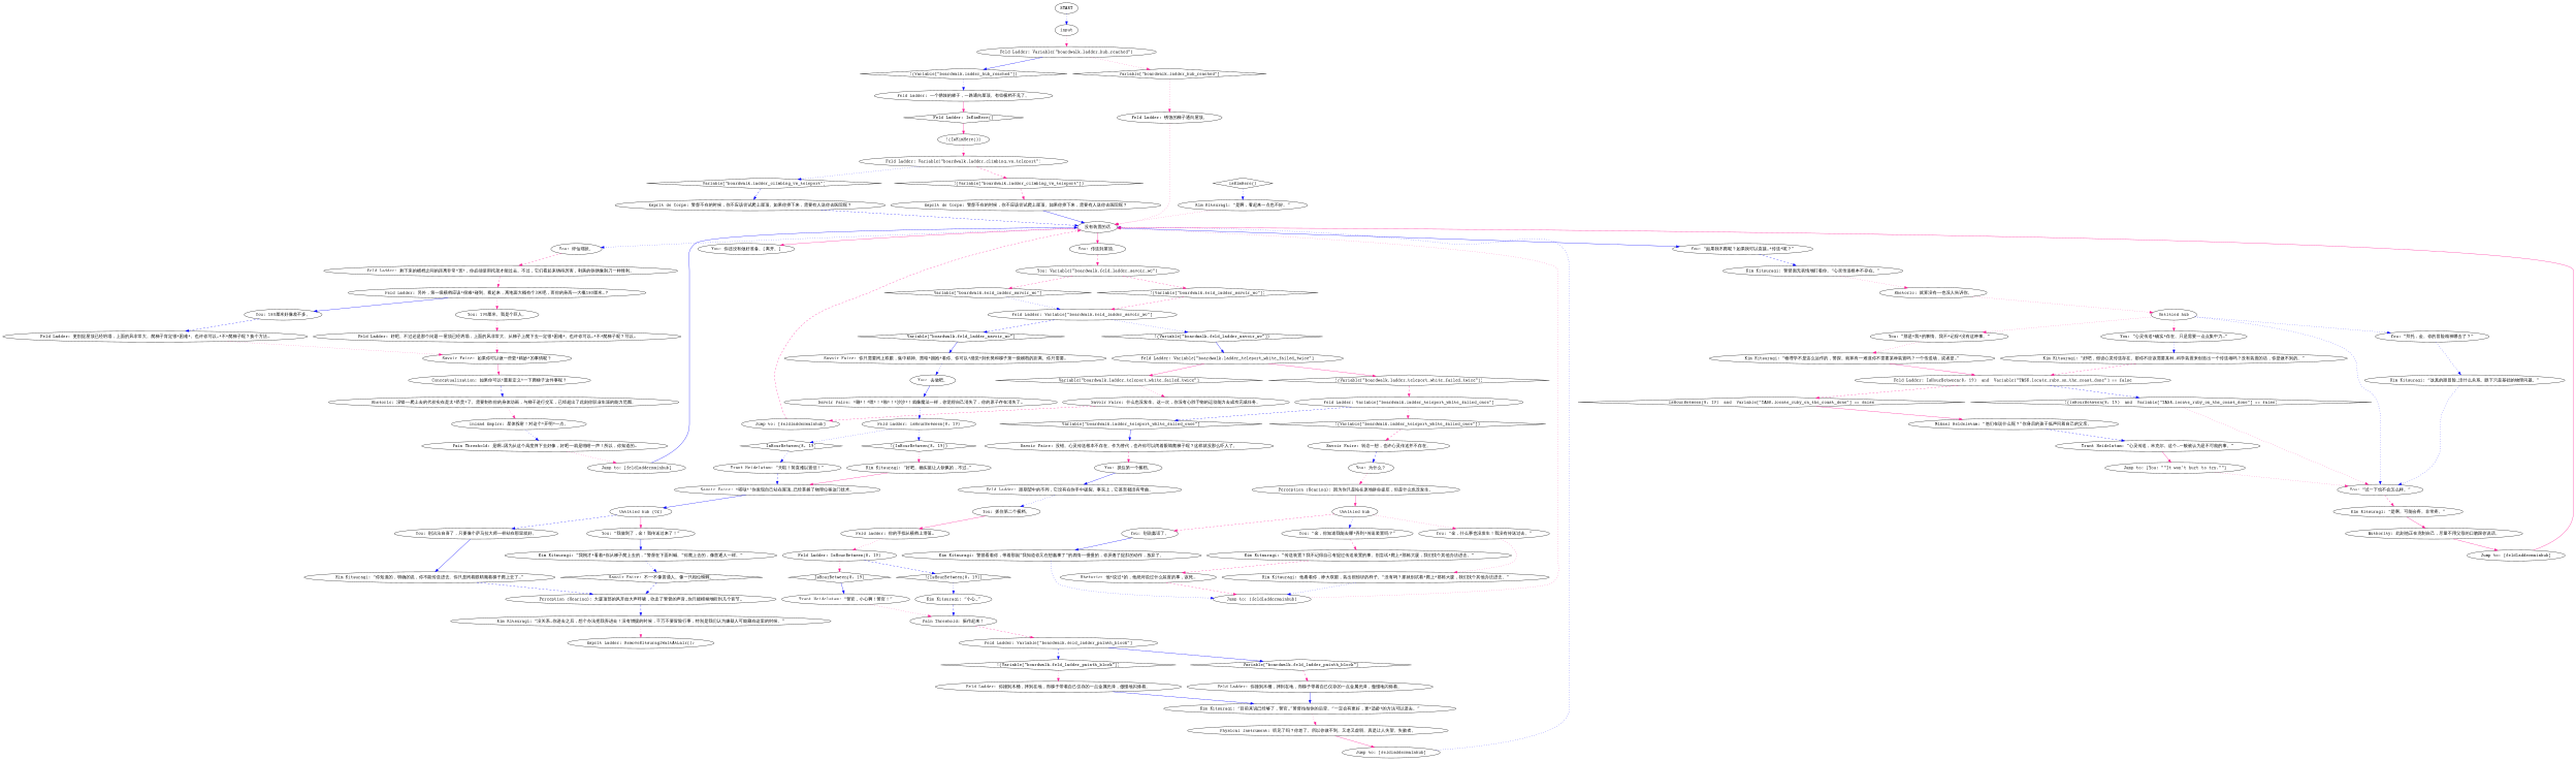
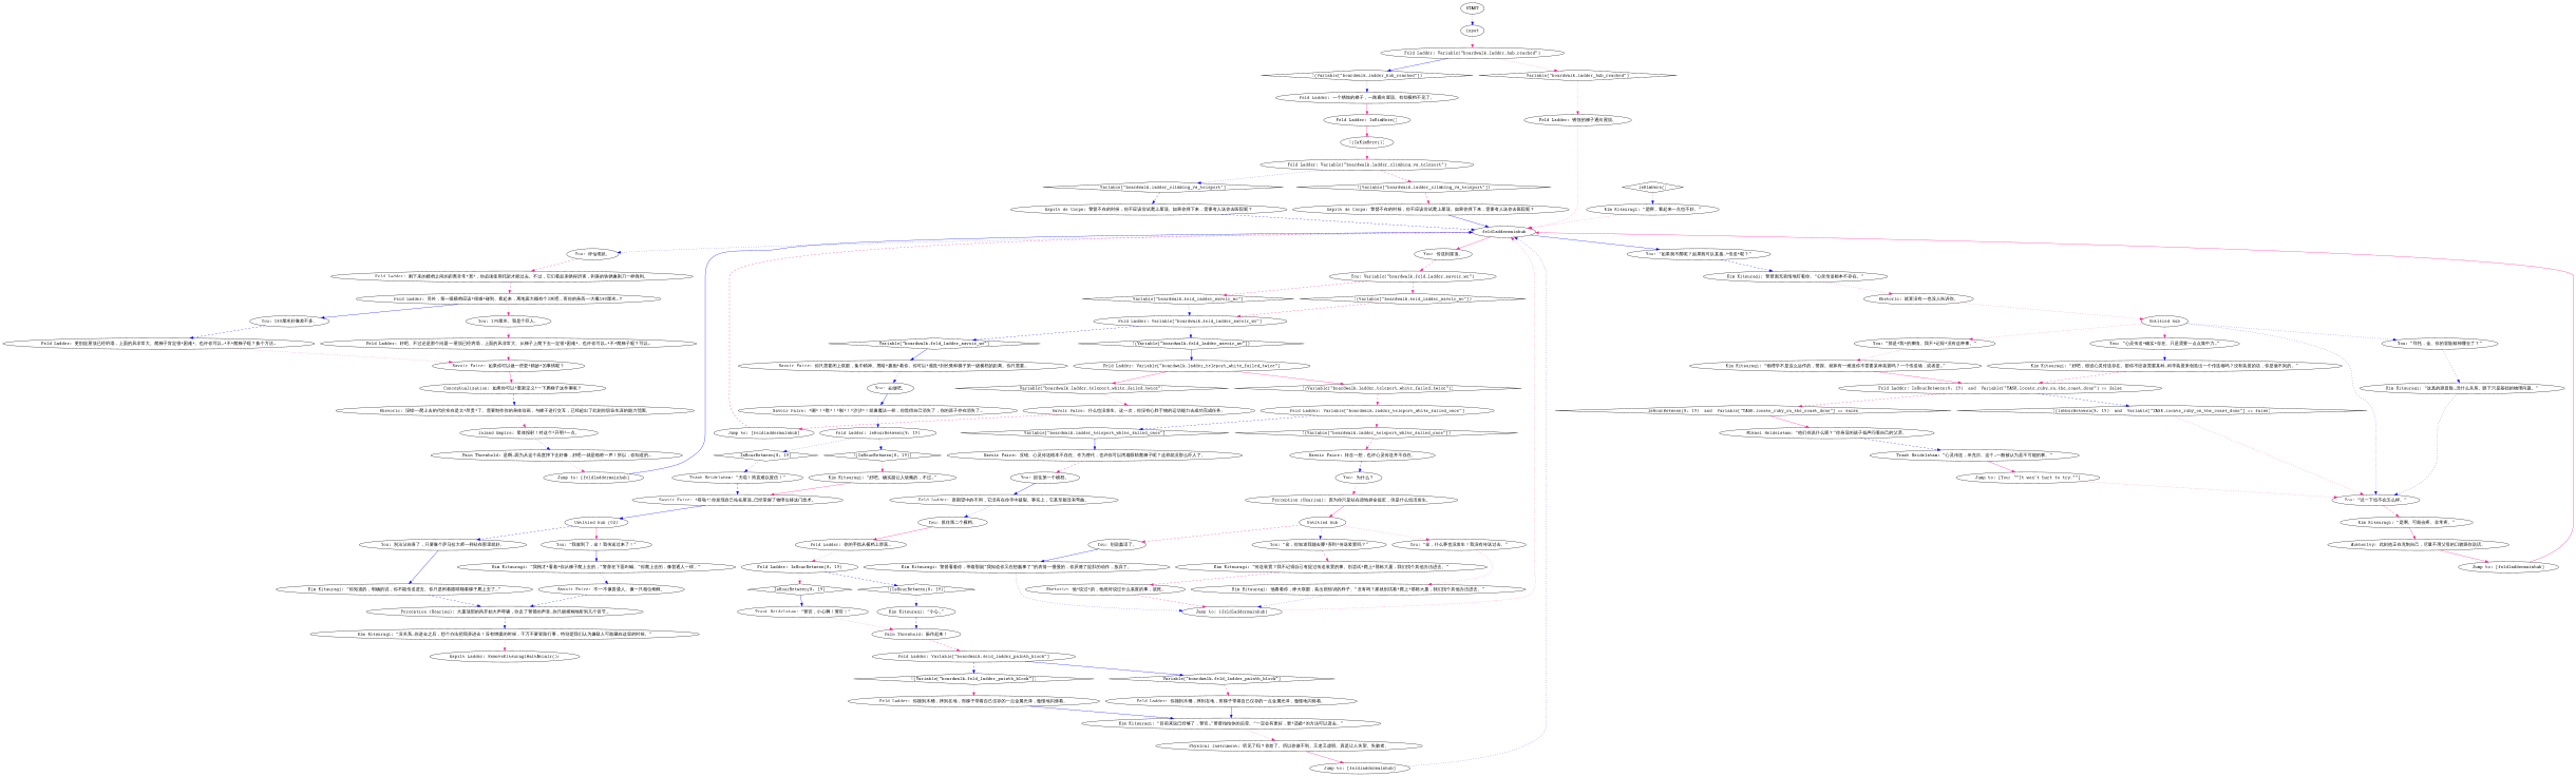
  digraph {
    fontname="Courier Prime"
    node [fontname="Courier Prime"]
    edge [color=deeppink fontname="Courier Prime" style=dotted]
    n1 [label=START]
    n2 [label=input]
    n3 [label="Feld Ladder: Variable[\"boardwalk.ladder_hub_reached\"]"]
    n4 [label="Variable[\"boardwalk.ladder_hub_reached\"]" shape=diamond]
    n5 [label="!(Variable[\"boardwalk.ladder_hub_reached\"])" shape=diamond]
    n6 [label="Kim Kitsuragi: “物理学不是这么运作的，警探。就算有——难道你不需要某种装置吗？一个传送场，或者是…”"]
    n7 [label="Feld Ladder: IsHourBetween(8, 19)  and  Variable[\"TASK.locate_ruby_on_the_coast_done\"] == false"]
    n8 [label="IsHourBetween(8, 19)  and  Variable[\"TASK.locate_ruby_on_the_coast_done\"] == false" shape=diamond]
    n9 [label="!(IsHourBetween(8, 19)  and  Variable[\"TASK.locate_ruby_on_the_coast_done\"] == false)" shape=diamond]
    n10 [label="Feld Ladder: Variable[\"boardwalk.ladder_climbing_vs_teleport\"]"]
    n11 [label="Variable[\"boardwalk.ladder_climbing_vs_teleport\"]" shape=diamond]
    n12 [label="!(Variable[\"boardwalk.ladder_climbing_vs_teleport\"])" shape=diamond]
    n13 [label="Esprit de Corps: 警督不在的时候，你不应该尝试爬上屋顶。如果你摔下来，需要有人送你去医院呢？"]
    n14 [label="Esprit de Corps: 警督不在的时候，你不应该尝试爬上屋顶。如果你摔下来，需要有人送你去医院呢？"]
-   n15 [label="没有装置的话"]
+   n15 [label=feldladdermainhub]
    n16 [label="Feld Ladder: 另外，第一级横档应该*很难*碰到。看起来，离地面大概有个3米吧，而你的身高——大概180厘米…？"]
    n17 [label="You: 180厘米好像差不多。"]
    n18 [label="You: 190厘米。我是个巨人。"]
    n19 [label="Feld Ladder: 更别提屋顶已经坍塌，上面的风非常大。爬梯子肯定很*困难*。也许你可以…*不*爬梯子呢？换个方法…"]
    n20 [label="Feld Ladder: 好吧。不过还是那个问题——屋顶已经坍塌，上面的风非常大。从梯子上爬下去一定很*困难*。也许你可以…*不*爬梯子呢？可以…"]
    n21 [label="You: 评估现状。"]
    n22 [label="Feld Ladder: 剩下来的横档之间的距离非常*宽*，你必须使用托架才能过去。不过，它们看起来锈得厉害，剥落的铁锈像剃刀一样锋利。"]
    n23 [label="Trant Heidelstam: “天啦！简直难以置信！”"]
    n24 [label="Savoir Faire: *嗒哒*!你发现自己站在屋顶…已经掌握了物理位移这门技术。"]
    n25 [label="Untitled hub (02)"]
    n26 [label="Rhetoric: 就算没有——也没人告诉你。"]
    n27 [label="Untitled hub"]
    n28 [label="You: “那是*我*的事情。我不*记得*没有这种事。”"]
    n29 [label="You: “心灵传送*确实*存在。只是需要一点点集中力…”"]
    n30 [label="You: “拜托，金。你的冒险精神哪去了？”"]
    n31 [label="You: “试一下也不会怎么样。”"]
    n32 [label="Kim Kitsuragi: “好吧。确实挺让人钦佩的，不过…”"]
    n33 [label="Feld Ladder: 锈蚀的梯子通向屋顶。"]
-   n34 [label="You: 你还没有做好准备。[离开。]"]
    n35 [label="You: 传送到屋顶。"]
    n36 [label="You: “如果我不爬呢？如果我可以直接…*传送*呢？”"]
    n37 [label="You: “金，什么事也没发生！我没有传送过去。”"]
    n38 [label="Kim Kitsuragi: 他看着你，睁大双眼，装出很惊讶的样子。“没有吗？那就别试着*爬上*那栋大厦，我们找个其他办法进去。”"]
    n39 [label="Jump to: [feldladdermainhub]"]
    n40 [label="Feld Ladder: Variable[\"boardwalk.ladder_teleport_white_failed_twice\"]"]
    n41 [label="Variable[\"boardwalk.ladder_teleport_white_failed_twice\"]" shape=diamond]
    n42 [label="!(Variable[\"boardwalk.ladder_teleport_white_failed_twice\"])" shape=diamond]
    n43 [label="Savoir Faire: 什么也没发生。这一次，你没有心胜于物的运动能力去成功完成任务。"]
    n44 [label="Feld Ladder: Variable[\"boardwalk.ladder_teleport_white_failed_once\"]"]
    n45 [label="Jump to: [feldladdermainhub]"]
    n46 [label="Variable[\"boardwalk.ladder_teleport_white_failed_once\"]" shape=diamond]
    n47 [label="!(Variable[\"boardwalk.ladder_teleport_white_failed_once\"])" shape=diamond]
    n48 [label="Kim Kitsuragi: “你知道的，明确的说，你不能传送进去。你只是闭着眼睛顺着梯子爬上去了…”"]
    n49 [label="Perception (Hearing): 大厦顶部的风开始大声呼啸，吹走了警督的声音…你只能模糊地听到几个音节…"]
    n50 [label="Kim Kitsuragi: “没关系…你进去之后，想个办法把我弄进去！没有增援的时候，千万不要冒险行事，特别是我们认为嫌疑人可能藏在这里的时候。”"]
    n51 [label="Feld Ladder: 一个锈蚀的梯子，一路通向屋顶。有些横档不见了。"]
-   n52 [label="Feld Ladder: IsKimHere()" shape=diamond]
+   n52 [label="Feld Ladder: IsKimHere()"]
    n53 [label="Savoir Faire: 如果你可以做一些更*精妙*的事情呢？"]
    n54 [label="Conceptualization: 如果你可以*重新定义*一下爬梯子这件事呢？"]
    n55 [label="Rhetoric: 没错——爬上去的代价实在是太*昂贵*了。需要制作你的身体动画，与梯子进行交互，已经超出了此刻你职业生涯的能力范围。"]
    n56 [label="You: “我做到了，金！我传送过来了！”"]
    n57 [label="You: 别沾沾自喜了，只要像个萨马拉大师一样站在那里就好。"]
    n58 [label="Kim Kitsuragi: “好吧，假设心灵传送存在。那你不应该需要某种…科学装置来创造出一个传送场吗？没有装置的话，你是做不到的。”"]
    n59 [label="Kim Kitsuragi: “这真的跟冒险…没什么关系。眼下只是基础的物理问题。”"]
    n60 [label="Kim Kitsuragi: “是啊。可能会疼。非常疼。”"]
    n61 [label="You: 别说蠢话了。"]
    n62 [label="Kim Kitsuragi: 警督看着你，带着那副“我知道你又在想蠢事了”的表情——慢慢的，你厌倦了提肛的动作，放弃了。"]
    n63 [label="Esprit Ladder: RemoveKitsuragiWaitAtLair();"]
    n64 [label="Jump to: [You: \"\"It won't hurt to try.\"\"]"]
    n65 [label="Inland Empire: 星体投射！对这个*开明*一点。"]
    n66 [label="Pain Threshold: 是啊…因为从这个高度摔下去好像，好吧——就是啪嗒一声！所以，你知道的…"]
    n67 [label="Jump to: [feldladdermainhub]"]
    n68 [label="Rhetoric: 他*说过*的，他绝对说过什么装置的事，该死…"]
    n69 [label="Feld Ladder: IsHourBetween(8, 19)"]
    n70 [label="IsHourBetween(8, 19)" shape=diamond]
    n71 [label="!(IsHourBetween(8, 19))" shape=diamond]
    n72 [label="Trant Heidelstam: “警官，小心啊！警官！”"]
    n73 [label="Kim Kitsuragi: “小心…”"]
    n74 [label="Pain Threshold: 振作起来！"]
-   n75 [label="Savoir Faire: 不——不像普通人。像一只相位蜘蛛。" shape=diamond]
+   n75 [label="Savoir Faire: 不——不像普通人。像一只相位蜘蛛。"]
    n76 [label="Kim Kitsuragi: “传送装置？我不记得自己有提过传送装置的事。别尝试*爬上*那栋大厦，我们找个其他办法进去。”"]
    n77 [label="Savoir Faire: 没错。心灵传送根本不存在。作为替代，也许你可以闭着眼睛爬梯子呢？这样就没那么吓人了。"]
    n78 [label="You: 抓住第一个横档。"]
    n79 [label="Feld Ladder: 跟期望中的不同，它没有在你手中破裂。事实上，它甚至都没有弯曲。"]
    n80 [label="Trant Heidelstam: “心灵传送，米克尔。这个…一般被认为是不可能的事。”"]
    n81 [label="Feld Ladder: Variable[\"boardwalk.feld_ladder_painth_block\"]"]
    n82 [label="You: 抓住第二个横档。"]
    n83 [label="Feld Ladder: 你的手指从横档上滑落…"]
    n84 [label="You: Variable[\"boardwalk.feld_ladder_savoir_wc\"]"]
    n85 [label="Variable[\"boardwalk.feld_ladder_savoir_wc\"]" shape=diamond]
    n86 [label="!(Variable[\"boardwalk.feld_ladder_savoir_wc\"])" shape=diamond]
    n87 [label="Feld Ladder: Variable[\"boardwalk.feld_ladder_savoir_wc\"]"]
    n88 [label="Variable[\"boardwalk.feld_ladder_savoir_wc\"]" shape=diamond]
    n89 [label="!(Variable[\"boardwalk.feld_ladder_savoir_wc\"])" shape=diamond]
    n90 [label="Mikael Heidelstam: “他们在说什么呢？”你身后的孩子低声问着自己的父亲。"]
    n91 [label="Physical Instrument: 听见了吗？你老了。所以你做不到。又老又虚弱。真是让人失望。失败者。"]
    n92 [label="Jump to: [feldladdermainhub]"]
    n93 [label="Variable[\"boardwalk.feld_ladder_painth_block\"]" shape=diamond]
    n94 [label="!(Variable[\"boardwalk.feld_ladder_painth_block\"])" shape=diamond]
    n95 [label="Kim Kitsuragi: “我刚才*看着*你从梯子爬上去的，”警督在下面叫喊。“你爬上去的，像普通人一样。”"]
    n96 [label="Kim Kitsuragi: “是啊，看起来一点也不好。”"]
    n97 [label="Perception (Hearing): 因为你只是站在原地拼命提肛，但是什么也没发生。"]
    n98 [label="Untitled hub"]
    n99 [label="You: “金，你知道我能去哪*弄到*传送装置吗？”"]
    n100 [label="Kim Kitsuragi: 警督面无表情地盯着你。“心灵传送根本不存在。”"]
    n101 [label="You: 为什么？"]
    n102 [label="Feld Ladder: 你撞到木桶，摔到在地，而梯子带着自己仅存的一点金属光泽，傲慢地闪烁着。"]
    n103 [label="Kim Kitsuragi: “目前来说已经够了，警官…”警督拍拍你的后背。“一定会有更好，更*适龄*的方法可以进去。”"]
    n104 [label="Savoir Faire: 转念一想，也许心灵传送并不存在。"]
    n105 [label="Authority: 此刻他正在克制自己，尽量不用父母的口吻跟你说话。"]
    n106 [label="Jump to: [feldladdermainhub]"]
    n107 [label="Savoir Faire: 你只需要闭上双眼，集中精神。黑暗*拥抱*着你。你可以*感觉*到长凳和梯子第一级横档的距离。你只需要…"]
    n108 [label="You: 去做吧。"]
    n109 [label="Savoir Faire: *嘣*！*咝*！*啪*！*沙沙*！就像魔法一样，你觉得自己消失了，你的原子存在消失了…"]
    n110 [label="Feld Ladder: 你撞到木桶，摔到在地，而梯子带着自己仅存的一点金属光泽，傲慢地闪烁着。"]
    n111 [label="Feld Ladder: IsHourBetween(8, 19)"]
    n112 [label="IsHourBetween(8, 19)" shape=diamond]
    n113 [label="!(IsHourBetween(8, 19))" shape=diamond]
    n114 [label="!(IsKimHere())" shape=ellipse]
    n115 [label="IsKimHere()" shape=diamond]
    n1 -> n2 [color=blue]
    n2 -> n3
    n3 -> n4
    n3 -> n5 [color=blue style=solid]
    n4 -> n33
    n5 -> n51 [color=blue]
    n6 -> n7 [style=solid]
    n7 -> n8 [style=dashed]
    n7 -> n9 [color=blue style=dashed]
    n8 -> n90 [style=solid]
    n9 -> n31
    n10 -> n11 [color=blue]
    n10 -> n12 [style=dashed]
    n11 -> n13 [color=blue style=dashed]
    n12 -> n14 [style=dashed]
    n13 -> n15 [color=blue style=dashed]
    n14 -> n15 [color=blue style=solid]
    n15 -> n21 [color=blue]
-   n15 -> n34 [style=solid]
    n15 -> n35 [style=solid]
    n15 -> n36 [color=blue style=solid]
    n16 -> n17 [color=blue style=solid]
    n16 -> n18
    n17 -> n19 [color=blue style=dashed]
    n18 -> n20
    n19 -> n53
    n20 -> n53
    n21 -> n22 [style=dashed]
    n22 -> n16 [style=dashed]
    n23 -> n24 [color=blue style=dashed]
    n24 -> n25 [color=blue style=solid]
    n25 -> n56 [style=solid]
    n25 -> n57 [color=blue style=dashed]
    n26 -> n27
    n27 -> n28
    n27 -> n29
    n27 -> n30 [color=blue]
    n27 -> n31 [color=blue]
    n28 -> n6
    n29 -> n58 [color=blue]
    n30 -> n59 [color=blue]
    n31 -> n60 [style=dashed]
    n32 -> n24 [style=solid]
    n33 -> n15
    n35 -> n84 [style=dashed]
    n36 -> n100 [color=blue style=dashed]
    n37 -> n38
    n38 -> n39 [color=blue]
    n39 -> n15
    n40 -> n41 [style=solid]
    n40 -> n42 [style=solid]
    n41 -> n43
    n42 -> n44 [style=dashed]
    n43 -> n45 [style=dashed]
    n44 -> n46 [color=blue style=dashed]
    n44 -> n47
    n45 -> n15 [style=dashed]
    n46 -> n77 [color=blue style=solid]
    n47 -> n104 [style=dashed]
    n48 -> n49 [color=blue style=dashed]
    n49 -> n50 [color=blue style=dashed]
    n50 -> n63
    n51 -> n52 [style=solid]
    n52 -> n114 [style=solid]
    n53 -> n54 [style=solid]
    n54 -> n55 [color=blue style=dashed]
    n55 -> n65
    n56 -> n95 [color=blue style=solid]
    n57 -> n48 [color=blue style=solid]
    n58 -> n7 [style=dashed]
    n59 -> n31 [color=blue]
    n60 -> n105 [style=solid]
    n61 -> n62 [color=blue style=solid]
    n62 -> n39 [color=blue]
    n64 -> n31
    n65 -> n66 [color=blue]
    n66 -> n67
    n67 -> n15 [color=blue style=solid]
    n68 -> n39 [style=dashed]
    n69 -> n70
    n69 -> n71 [color=blue style=dashed]
    n70 -> n72 [color=blue style=solid]
    n71 -> n73 [color=blue]
    n72 -> n74
    n73 -> n74 [color=blue style=dashed]
    n74 -> n81 [style=dashed]
    n75 -> n49 [color=blue style=dashed]
    n76 -> n68 [style=dashed]
    n77 -> n78 [style=dashed]
    n78 -> n79 [color=blue style=solid]
    n79 -> n82 [color=blue]
    n80 -> n64 [style=solid]
    n81 -> n93 [color=blue style=solid]
    n81 -> n94 [color=blue style=dashed]
    n82 -> n83 [style=solid]
    n83 -> n69
    n84 -> n85 [style=dashed]
    n84 -> n86 [style=dashed]
    n85 -> n87 [color=blue]
    n86 -> n87 [style=dashed]
    n87 -> n88 [color=blue style=dashed]
    n87 -> n89 [color=blue]
    n88 -> n107 [color=blue style=solid]
    n89 -> n40 [color=blue style=solid]
    n90 -> n80 [color=blue style=dashed]
    n91 -> n92 [style=solid]
    n92 -> n15 [color=blue]
    n93 -> n110 [style=dashed]
    n94 -> n102
    n95 -> n75 [color=blue]
    n96 -> n15
    n97 -> n98 [style=solid]
    n98 -> n37
    n98 -> n61 [style=dashed]
    n98 -> n99 [color=blue]
    n99 -> n76 [style=dashed]
    n100 -> n26
    n101 -> n97
    n102 -> n103 [color=blue style=solid]
    n103 -> n91
    n104 -> n101 [color=blue style=dashed]
    n105 -> n106 [style=solid]
    n106 -> n15 [style=solid]
    n107 -> n108 [color=blue]
    n108 -> n109 [color=blue style=solid]
    n109 -> n111 [color=blue]
    n110 -> n103 [color=blue style=solid]
    n111 -> n112 [color=blue]
    n111 -> n113 [color=blue]
    n112 -> n23 [color=blue]
    n113 -> n32
    n114 -> n10
    n115 -> n96 [color=blue]
  }
